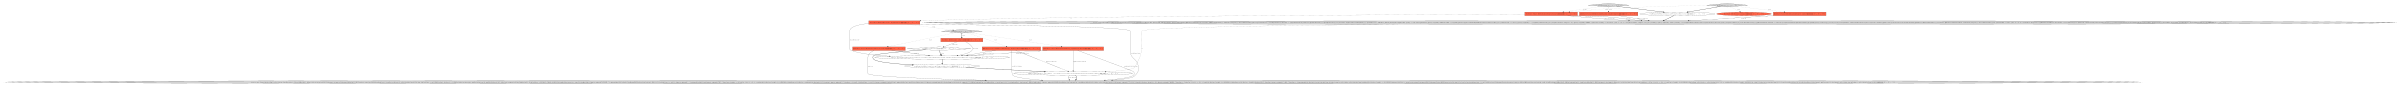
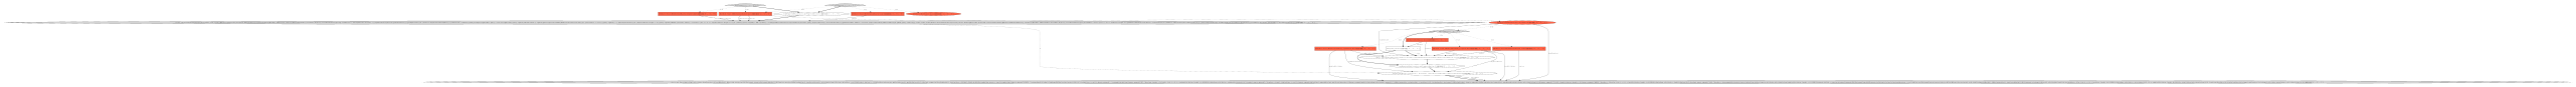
  digraph {
    fontname="Liberation Mono"
    node [fillcolor=tomato fontname="Liberation Mono" shape=box style=filled]
    edge [fontname="Liberation Mono" style=solid]
    n1 [fillcolor=white label="readRequiredMeta(session.getProgressMonitor())@@@3@@@['1', '1', '0']" shape=ellipse]
    n2 [fillcolor=lightgray label="return new ExecuteBatchImpl(keyAttributes,null,false){@NotNull @Override protected DBCStatement prepareStatement(@NotNull DBCSession session,DBDValueHandler(( handlers,Object(( attributeValues){String tableAlias = nullSQLDialect dialect = ((SQLDataSource)session.getDataSource()).getSQLDialect()if (dialect.supportsAliasInUpdate()) {tableAlias = DEFAULT_TABLE_ALIAS}StringBuilder query = new StringBuilder()query.append(\"DELETE FROM \").append(getFullyQualifiedName(DBPEvaluationContext.DML))if (tableAlias != null) {query.append(' ').append(tableAlias)}if (keyAttributes.length > 0) {query.append(\"WHERE \")boolean hasKey = falsefor (int i = 0 i < keyAttributes.length i++){if (hasKey) query.append(\" AND \")hasKey = trueappendAttributeCriteria(tableAlias,dialect,query,keyAttributes(i(,attributeValues(i()}}DBCStatement dbStat = session.prepareStatement(DBCStatementType.QUERY,query.toString(),false,false,false)dbStat.setStatementSource(source)return dbStat}@Override protected void bindStatement(@NotNull DBDValueHandler(( handlers,@NotNull DBCStatement statement,Object(( attributeValues){int paramIndex = 0for (int k = 0 k < handlers.length k++){DBSAttributeBase attribute = attributes(k(if (DBUtils.isNullValue(attributeValues(k()) {continue}handlers(k(.bindValueObject(statement.getSession(),statement,attribute,paramIndex++,attributeValues(k()}}}@@@4@@@['1', '1', '0']" shape=ellipse]
    n3 [fillcolor=white label="DBSAttributeBase(( attributes = ArrayUtils.concatArrays(updateAttributes,keyAttributes)@@@7@@@['0', '0', '1']" shape=ellipse]
    n4 [label="@NotNull final DBSAttributeBase(( keyAttributes@@@2@@@['0', '0', '1']"]
    n5 [fillcolor=lightgray label="return new ExecuteBatchImpl(attributes,keysReceiver,false){@NotNull @Override protected DBCStatement prepareStatement(@NotNull DBCSession session,DBDValueHandler(( handlers,Object(( attributeValues){String tableAlias = nullSQLDialect dialect = ((SQLDataSource)session.getDataSource()).getSQLDialect()if (dialect.supportsAliasInUpdate()) {tableAlias = DEFAULT_TABLE_ALIAS}StringBuilder query = new StringBuilder()query.append(\"UPDATE \").append(getFullyQualifiedName(DBPEvaluationContext.DML))if (tableAlias != null) {query.append(' ').append(tableAlias)}query.append(\"SET \")boolean hasKey = falsefor (int i = 0 i < updateAttributes.length i++){DBSAttributeBase attribute = updateAttributes(i(if (hasKey) query.append(\",\")hasKey = trueif (tableAlias != null) {query.append(tableAlias).append(dialect.getStructSeparator())}query.append(getAttributeName(attribute)).append(\"=\")DBDValueHandler valueHandler = handlers(i(if (valueHandler instanceof DBDValueBinder) {query.append(((DBDValueBinder)valueHandler).makeQueryBind(attribute,attributeValues(i())}{query.append(\"?\")}}if (keyAttributes.length > 0) {query.append(\"WHERE \")hasKey = falsefor (int i = 0 i < keyAttributes.length i++){DBSAttributeBase attribute = keyAttributes(i(if (hasKey) query.append(\" AND \")hasKey = trueappendAttributeCriteria(tableAlias,dialect,query,attribute,attributeValues(updateAttributes.length + i()}}DBCStatement dbStat = session.prepareStatement(DBCStatementType.QUERY,query.toString(),false,false,keysReceiver != null)dbStat.setStatementSource(source)return dbStat}@Override protected void bindStatement(@NotNull DBDValueHandler(( handlers,@NotNull DBCStatement statement,Object(( attributeValues){int paramIndex = 0for (int k = 0 k < handlers.length k++){DBSAttributeBase attribute = attributes(k(if (k >= updateAttributes.length && DBUtils.isNullValue(attributeValues(k()) {continue}handlers(k(.bindValueObject(statement.getSession(),statement,attribute,paramIndex++,attributeValues(k()}}}@@@8@@@['0', '0', '1']" shape=ellipse]
    n6 [fillcolor=white label="return insertData(session,ArrayUtils.concatArrays(updateAttributes,keyAttributes),keysReceiver,source)@@@4@@@['0', '0', '1']" shape=ellipse]
    n7 [fillcolor=white label="readRequiredMeta(session.getProgressMonitor())@@@6@@@['0', '0', '1']" shape=ellipse]
    n8 [label="@NotNull final DBSAttributeBase(( updateAttributes@@@2@@@['0', '0', '1']"]
    n9 [fillcolor=lightgray label="deleteData['1', '0', '0']" shape=diamond]
    n10 [label="@NotNull final DBCExecutionSource source@@@2@@@['1', '0', '0']"]
    n11 [label="@NotNull final DBCExecutionSource source@@@2@@@['1', '1', '0']"]
    n12 [label="@NotNull DBCSession session@@@2@@@['1', '0', '0']" shape=ellipse]
-   n13 [label="@Nullable DBDDataReceiver keysReceiver@@@2@@@['0', '0', '1']"]
+   n13 [label="@Nullable DBDDataReceiver keysReceiver@@@2@@@['0', '0', '1']" shape=ellipse]
    n14 [label="@NotNull final DBSAttributeBase(( keyAttributes@@@2@@@['0', '1', '0']"]
    n15 [fillcolor=lightgray label="deleteData['0', '1', '0']" shape=diamond]
    n16 [label="@NotNull final DBCExecutionSource source@@@2@@@['0', '0', '1']"]
    n17 [label="@NotNull DBCSession session@@@2@@@['0', '0', '1']"]
-   n18 [fillcolor=white label="useUpsert(session)@@@3@@@['0', '0', '1']" shape=diamond]
+   n18 [fillcolor=white label="useUpsert(session)@@@3@@@['0', '0', '1']"]
    n19 [fillcolor=lightgray label="updateData['0', '0', '1']" shape=diamond]
    n1 -> n2 [style=bold]
    n2 -> n3 [label=0 style=dashed]
    n3 -> n5 [label=attributes]
    n3 -> n5 [style=bold]
    n4 -> n3 [label=keyAttributes]
    n4 -> n5 [label=keyAttributes]
    n4 -> n6 [label=keyAttributes]
    n6 -> n7 [style=bold]
    n7 -> n3 [style=bold]
    n8 -> n3 [label=updateAttributes]
    n8 -> n5 [label=updateAttributes]
    n8 -> n6 [label=updateAttributes]
    n9 -> n1 [style=bold]
    n9 -> n10 [label=true style=dotted]
    n9 -> n11 [label=true style=dotted]
    n9 -> n12 [label=true style=dotted]
    n10 -> n2 [label=source]
    n11 -> n2 [label=keyAttributes]
    n11 -> n2 [label=source]
    n11 -> n13 [label=0 style=dashed]
    n13 -> n5 [label=keysReceiver]
    n13 -> n6 [label=keysReceiver]
    n13 -> n19 [label=true style=dotted]
    n14 -> n2 [label=keyAttributes]
    n15 -> n1 [style=bold]
    n15 -> n11 [label=true style=dotted]
    n15 -> n14 [label=true style=dotted]
    n16 -> n5 [label=source]
    n16 -> n6 [label=source]
    n17 -> n6 [label=session]
    n17 -> n18 [label=session]
    n18 -> n6 [style=bold]
    n18 -> n6 [label=true style=dotted]
    n18 -> n7 [style=bold]
    n19 -> n4 [label=true style=dotted]
    n19 -> n8 [label=true style=dotted]
    n19 -> n16 [label=true style=dotted]
-   n19 -> n17 [label=true style=bold]
+   n19 -> n17 [label=true style=dotted]
+   n19 -> n18 [style=bold]
  }
